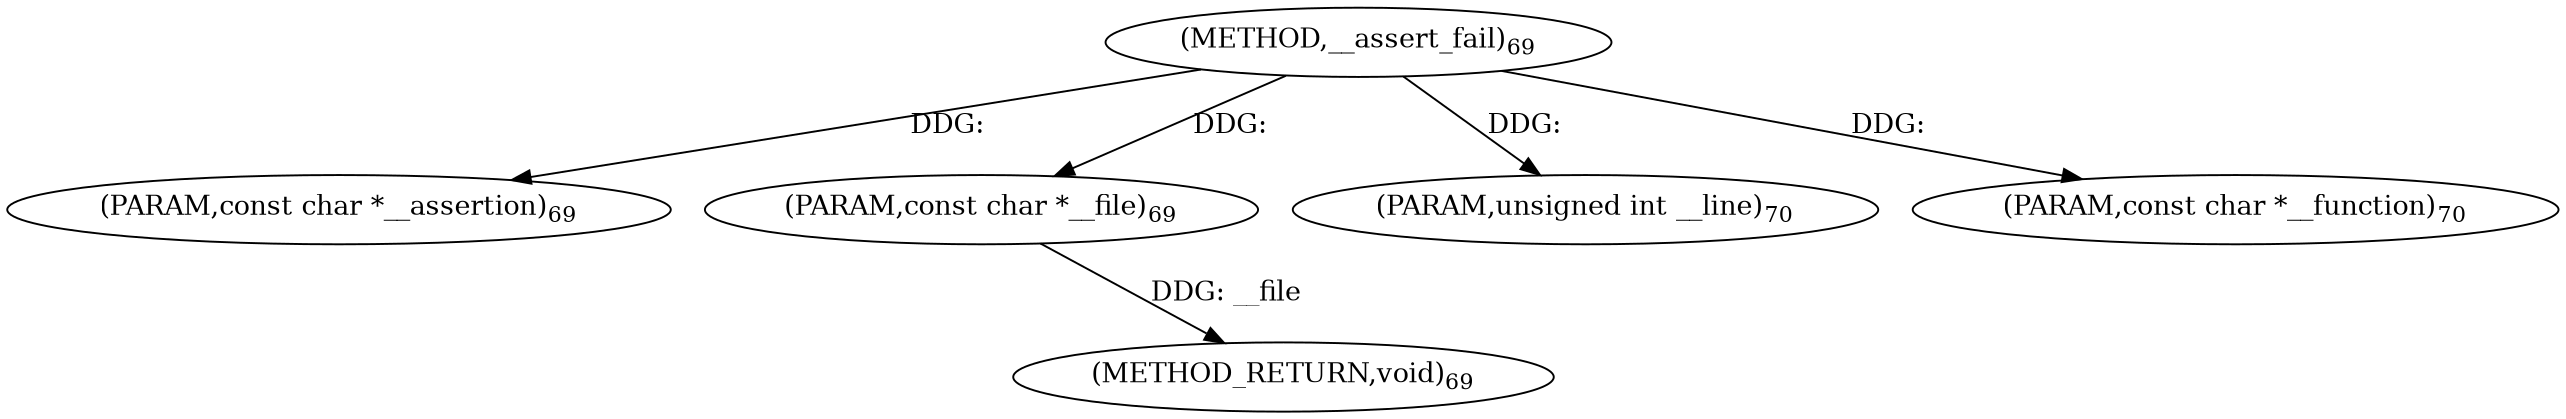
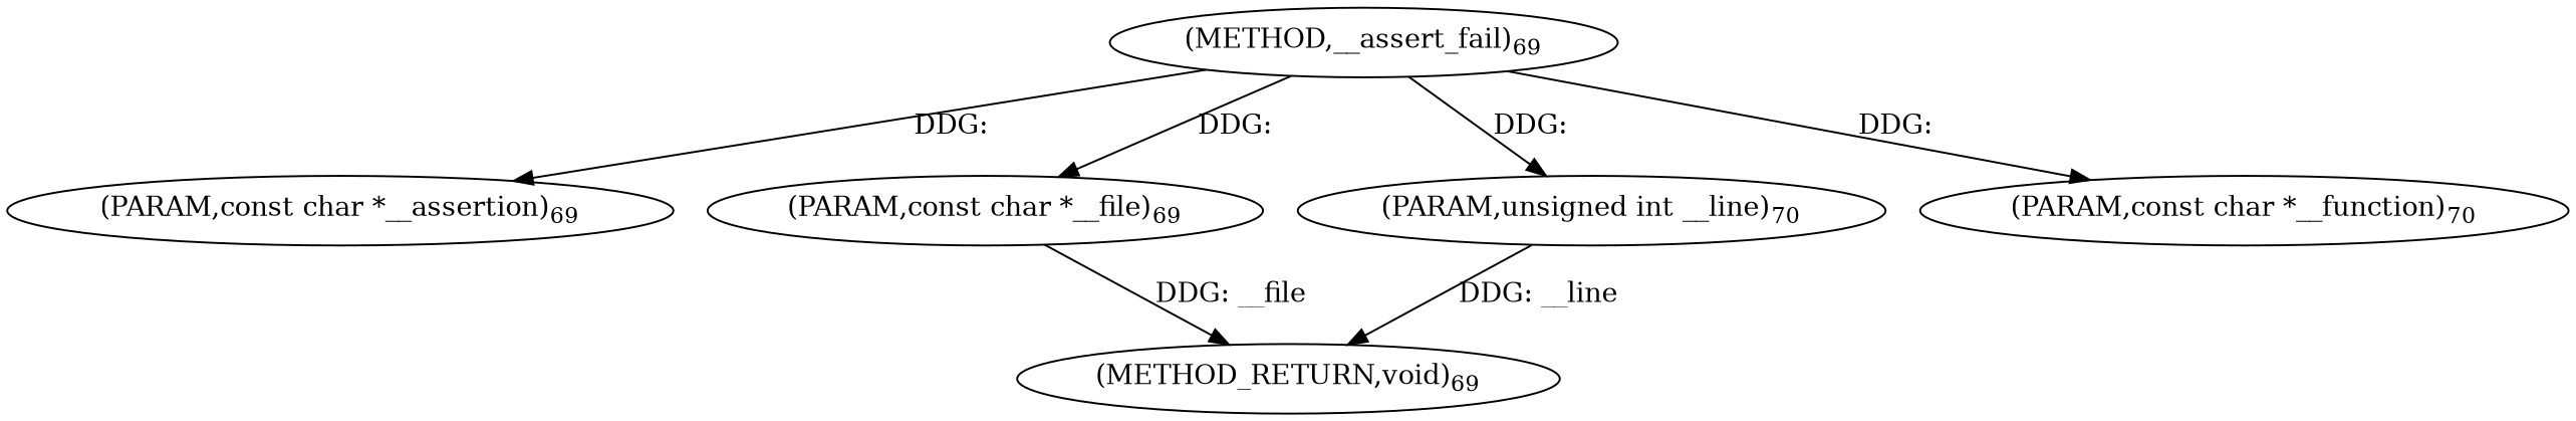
  digraph {
    n1 [label=<(METHOD,__assert_fail)<SUB>69</SUB>>]
    n2 [label=<(PARAM,const char *__assertion)<SUB>69</SUB>>]
    n3 [label=<(PARAM,const char *__file)<SUB>69</SUB>>]
    n4 [label=<(PARAM,unsigned int __line)<SUB>70</SUB>>]
    n5 [label=<(PARAM,const char *__function)<SUB>70</SUB>>]
    n6 [label=<(METHOD_RETURN,void)<SUB>69</SUB>>]
    n1 -> n2 [label="DDG: "]
    n1 -> n3 [label="DDG: "]
    n1 -> n4 [label="DDG: "]
    n1 -> n5 [label="DDG: "]
    n3 -> n6 [label="DDG: __file"]
+   n4 -> n6 [label="DDG: __line"]
  }
